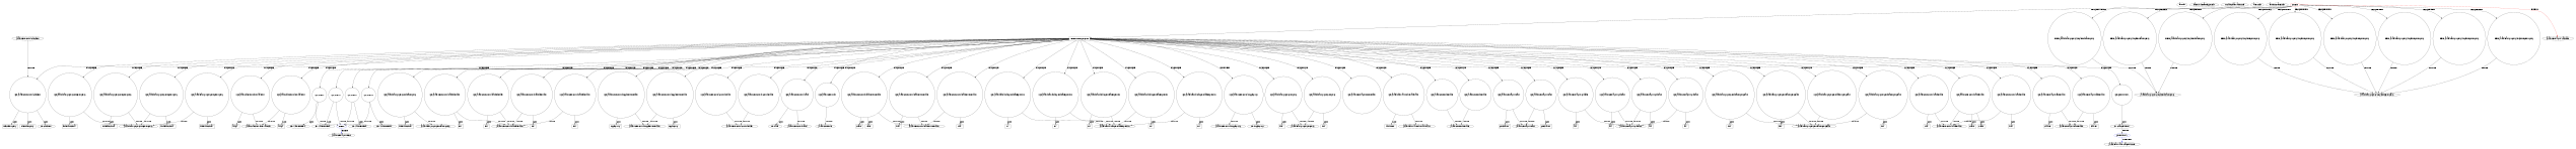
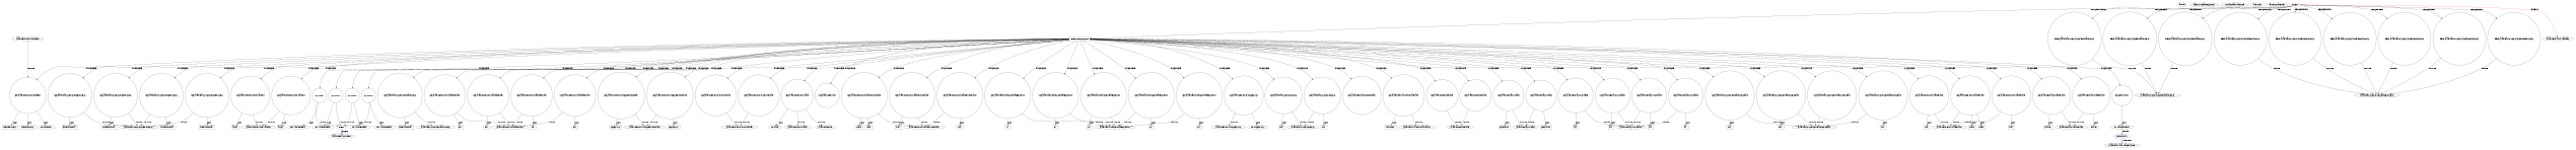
  digraph {
    node [isFrameworkType=false vertexType=VARIABLE_EXPRESION shape=circle]
    baseInfo [category=pattern graphId=2603 isAnonymous=false possibleRelation=true isFrameworkType="" vertexType="" shape=""]
    frameworkRelatedTypesInfo [0="javafx.scene.layout.StackPane" isFrameworkType="" vertexType="" shape=""]
    possibleCollaborationsInfo [0="2603~INSTANTIATION-CLIENT_METHOD_DECLARATION-~javafx.scene.layout.StackPane ~javafx.beans.value.ChangeListener ~false~true" 1="2603~INSTANTIATION-CLIENT_METHOD_DECLARATION-INSTANTIATION-CLIENT_METHOD_DECLARATION-INSTANTIATION-CLIENT_METHOD_DECLARATION-INSTANTIATION-CLIENT_METHOD_DECLARATION-~javafx.scene.layout.StackPane ~javafx.scene.layout.HBox ~false~false" isFrameworkType="" vertexType="" shape=""]
    patternInfo [frequency=2.0 patternRootClient=0 isFrameworkType="" vertexType="" shape=""]
    patternInstancesInfo [0="SaiPradeepDandem-javafx2-gradient-builder~/SaiPradeepDandem-javafx2-gradient-builder/javafx2-gradient-builder-master/src/main/java/com/javafx/gradientbuilder/application/RadialSettingsLayout.java~RadialSettingsLayout~1170" 1="SaiPradeepDandem-javafx2-gradient-builder~/SaiPradeepDandem-javafx2-gradient-builder/javafx2-gradient-builder-master/src/main/java/com/javafx/gradientbuilder/application/LinearSettingsLayout.java~LinearSettingsLayout~1172" isFrameworkType="" vertexType="" shape=""]
    n6 [label="new SliderTextField()" vertexType=CONSTRUCTOR_CALL shape=""]
    n7 [label="VAR:CLIENT"]
    n8 [color=blue label=CLIENT vertexType=REFERENCE_CLIENT_CLASS_DECLARATION shape=""]
    n9 [label="javafx.scene.layout.HBox" vertexType=FRAMEWORK_CLASS_TYPE shape=""]
    n10 [label=METHOD_DECLARATION shape=box vertexType=CLIENT_METHOD_DECLARATION]
    n11 [label="VAR:javafx.scene.NodeBuilder"]
    n12 [label="VAR:javafx.scene.NodeBuilder"]
    n13 [label="VAR:javafx.scene.layout.Pane"]
    n14 [label="VAR:javafx.scene.layout.Pane"]
    n15 [label="VAR:javafx.scene.layout.GridPane"]
    n16 [label="VAR:javafx.scene.layout.GridPane"]
    n17 [label="VAR:javafx.scene.layout.GridPane"]
    n18 [label="VAR:javafx.scene.layout.GridPane"]
    n19 [label="VAR:javafx.beans.property.BooleanPropertyBase"]
    n20 [label="VAR:javafx.beans.property.BooleanPropertyBase"]
    n21 [label="VAR:javafx.beans.property.BooleanPropertyBase"]
    n22 [label="VAR:javafx.beans.property.BooleanPropertyBase"]
    n23 [label="VAR:javafx.scene.control.LabelBuilder"]
    n24 [label="VAR:javafx.scene.control.LabelBuilder"]
    n25 [label="VAR:javafx.scene.control.LabelBuilder"]
    n26 [label="VAR:javafx.scene.layout.PaneBuilder"]
    n27 [label="VAR:javafx.scene.layout.PaneBuilder"]
    n28 [label="VAR:ANONYMOUS"]
    n29 [label="VAR:javafx.beans.property.IntegerProperty"]
    n30 [label="VAR:javafx.beans.property.IntegerProperty"]
    n31 [label="VAR:javafx.beans.property.IntegerProperty"]
    n32 [label="VAR:javafx.beans.property.IntegerProperty"]
    n33 [label="VAR:javafx.collections.ObservableList"]
    n34 [label="VAR:javafx.collections.ObservableList"]
    n35 [label="VAR:CLIENT"]
    n36 [label="VAR:CLIENT"]
    n37 [label="VAR:CLIENT"]
    n38 [label="VAR:javafx.beans.property.BooleanProperty"]
    n39 [label="VAR:javafx.scene.control.LabeledBuilder"]
    n40 [label="VAR:javafx.scene.control.LabeledBuilder"]
    n41 [label="VAR:javafx.scene.control.LabeledBuilder"]
    n42 [label="VAR:javafx.scene.control.ToggleButtonBuilder"]
    n43 [label="VAR:javafx.scene.control.ToggleButtonBuilder"]
    n44 [label="VAR:javafx.scene.control.LabeledBuilder"]
    n45 [label="VAR:javafx.scene.control.ControlBuilder"]
    n46 [label="VAR:javafx.scene.control.ControlBuilder"]
    n47 [label="VAR:javafx.scene.Node"]
    n48 [label="VAR:javafx.scene.control.CheckBox"]
    n49 [label="VAR:javafx.scene.control.Label"]
    n50 [label="VAR:javafx.scene.control.RadioButtonBuilder"]
    n51 [label="VAR:javafx.scene.control.RadioButtonBuilder"]
    n52 [label="VAR:javafx.scene.control.RadioButtonBuilder"]
    n53 [label="VAR:javafx.beans.binding.BooleanExpression"]
    n54 [label="VAR:javafx.beans.binding.BooleanExpression"]
    n55 [label="VAR:javafx.beans.binding.BooleanExpression"]
    n56 [label="VAR:javafx.beans.binding.BooleanExpression"]
    n57 [label="VAR:javafx.beans.binding.BooleanExpression"]
    n58 [label="VAR:javafx.scene.control.ToggleGroup"]
    n59 [label="VAR:javafx.beans.property.Property"]
    n60 [label="VAR:javafx.beans.property.Property"]
    n61 [label="VAR:javafx.beans.value.ObservableValue"]
    n62 [label="VAR:javafx.scene.layout.HBoxBuilder"]
    n63 [label="javafx.scene.NodeBuilder" vertexType=FRAMEWORK_CLASS_TYPE shape=""]
    n64 [label="javafx.scene.layout.Pane" vertexType=FRAMEWORK_CLASS_TYPE shape=""]
    n65 [label="getChildren()" shape=box vertexType=INSIDE_CALL]
    n66 [label="getChildren()" shape=box vertexType=INSIDE_CALL]
    n67 [label="add()" shape=box vertexType=INSIDE_CALL]
    n68 [label="javafx.scene.layout.GridPane" vertexType=FRAMEWORK_CLASS_TYPE shape=""]
    n69 [label="add()" shape=box vertexType=INSIDE_CALL]
    n70 [label="add()" shape=box vertexType=INSIDE_CALL]
    n71 [label="add()" shape=box vertexType=INSIDE_CALL]
    n72 [label="javafx.beans.property.BooleanPropertyBase" vertexType=FRAMEWORK_CLASS_TYPE shape=""]
    n73 [label="bind()" shape=box vertexType=INSIDE_CALL]
    n74 [label="bind()" shape=box vertexType=INSIDE_CALL]
    n75 [label="bind()" shape=box vertexType=INSIDE_CALL]
    n76 [label="javafx.scene.control.LabelBuilder" vertexType=FRAMEWORK_CLASS_TYPE shape=""]
    n77 [label="build()" shape=box vertexType=INSIDE_CALL]
    n78 [label="create()" shape=box vertexType=INSIDE_CALL]
    n79 [label="create()" shape=box vertexType=INSIDE_CALL]
    n80 [label="build()" shape=box vertexType=INSIDE_CALL]
    n81 [label="children()" shape=box vertexType=INSIDE_CALL]
    n82 [label="javafx.scene.layout.PaneBuilder" vertexType=FRAMEWORK_CLASS_TYPE shape=""]
    n83 [label="children()" shape=box vertexType=INSIDE_CALL]
    n84 [label="new ChangeListener()" vertexType=CONSTRUCTOR_CALL shape=""]
    n85 [label="javafx.beans.property.IntegerProperty" vertexType=FRAMEWORK_CLASS_TYPE shape=""]
    n86 [label="bindBidirectional()" shape=box vertexType=INSIDE_CALL]
    n87 [label="bindBidirectional()" shape=box vertexType=INSIDE_CALL]
    n88 [label="bindBidirectional()" shape=box vertexType=INSIDE_CALL]
    n89 [label="bindBidirectional()" shape=box vertexType=INSIDE_CALL]
    n90 [label="javafx.collections.ObservableList" vertexType=FRAMEWORK_INTERFACE_TYPE shape=""]
    n91 [label="addAll()" shape=box vertexType=INSIDE_CALL]
    n92 [label="addAll()" shape=box vertexType=INSIDE_CALL]
    n93 [label="new SliderTextField()" vertexType=CONSTRUCTOR_CALL shape=""]
    n94 [label="new SliderTextField()" vertexType=CONSTRUCTOR_CALL shape=""]
    n95 [label="new SliderTextField()" vertexType=CONSTRUCTOR_CALL shape=""]
    n96 [label="bindBidirectional()" shape=box vertexType=INSIDE_CALL]
    n97 [label="javafx.beans.property.BooleanProperty" vertexType=FRAMEWORK_CLASS_TYPE shape=""]
    n98 [label="javafx.scene.control.LabeledBuilder" vertexType=FRAMEWORK_CLASS_TYPE shape=""]
    n99 [label="text()" shape=box vertexType=INSIDE_CALL]
    n100 [label="text()" shape=box vertexType=INSIDE_CALL]
    n101 [label="text()" shape=box vertexType=INSIDE_CALL]
    n102 [label="javafx.scene.control.ToggleButtonBuilder" vertexType=FRAMEWORK_CLASS_TYPE shape=""]
    n103 [label="toggleGroup()" shape=box vertexType=INSIDE_CALL]
    n104 [label="toggleGroup()" shape=box vertexType=INSIDE_CALL]
    n105 [label="text()" shape=box vertexType=INSIDE_CALL]
    n106 [label="javafx.scene.control.ControlBuilder" vertexType=FRAMEWORK_CLASS_TYPE shape=""]
    n107 [label="javafx.scene.Node" vertexType=FRAMEWORK_CLASS_TYPE shape=""]
    n108 [label="selectedProperty()" shape=box vertexType=INSIDE_CALL]
    n109 [label="selectedProperty()" shape=box vertexType=INSIDE_CALL]
    n110 [label="new CheckBox()" vertexType=CONSTRUCTOR_CALL shape=""]
    n111 [label="javafx.scene.control.Label" vertexType=FRAMEWORK_CLASS_TYPE shape=""]
    n112 [label="new Label()" vertexType=CONSTRUCTOR_CALL shape=""]
    n113 [label="create()" shape=box vertexType=INSIDE_CALL]
    n114 [label="create()" shape=box vertexType=INSIDE_CALL]
    n115 [label="javafx.scene.control.RadioButtonBuilder" vertexType=FRAMEWORK_CLASS_TYPE shape=""]
    n116 [label="build()" shape=box vertexType=INSIDE_CALL]
    n117 [label="build()" shape=box vertexType=INSIDE_CALL]
    n118 [label="javafx.beans.binding.BooleanExpression" vertexType=FRAMEWORK_CLASS_TYPE shape=""]
    n119 [label="not()" shape=box vertexType=INSIDE_CALL]
    n120 [label="not()" shape=box vertexType=INSIDE_CALL]
    n121 [label="not()" shape=box vertexType=INSIDE_CALL]
    n122 [label="not()" shape=box vertexType=INSIDE_CALL]
    n123 [label="not()" shape=box vertexType=INSIDE_CALL]
    n124 [label="new ToggleGroup()" vertexType=CONSTRUCTOR_CALL shape=""]
    n125 [label="javafx.scene.control.ToggleGroup" vertexType=FRAMEWORK_CLASS_TYPE shape=""]
    n126 [label="javafx.beans.property.Property" vertexType=FRAMEWORK_INTERFACE_TYPE shape=""]
    n127 [label="bind()" shape=box vertexType=INSIDE_CALL]
    n128 [label="bind()" shape=box vertexType=INSIDE_CALL]
    n129 [label="javafx.beans.value.ObservableValue" vertexType=FRAMEWORK_INTERFACE_TYPE shape=""]
    n130 [label="addListener()" shape=box vertexType=INSIDE_CALL]
    n131 [color=red label=CLIENT vertexType=ROOT_CLIENT_CLASS_DECLARATION shape=""]
    n132 [label="FIELD:javafx.beans.property.SimpleBooleanProperty" vertexType=FIELD_DECLARATION]
    n133 [label="FIELD:javafx.beans.property.SimpleBooleanProperty" vertexType=FIELD_DECLARATION]
    n134 [label="FIELD:javafx.beans.property.SimpleBooleanProperty" vertexType=FIELD_DECLARATION]
    n135 [label="FIELD:javafx.beans.property.SimpleIntegerProperty" vertexType=FIELD_DECLARATION]
    n136 [label="FIELD:javafx.beans.property.SimpleIntegerProperty" vertexType=FIELD_DECLARATION]
    n137 [label="FIELD:javafx.beans.property.SimpleIntegerProperty" vertexType=FIELD_DECLARATION]
    n138 [label="FIELD:javafx.beans.property.SimpleIntegerProperty" vertexType=FIELD_DECLARATION]
    n139 [label="FIELD:javafx.beans.property.SimpleIntegerProperty" vertexType=FIELD_DECLARATION]
    n140 [label="FIELD:javafx.beans.property.SimpleIntegerProperty" vertexType=FIELD_DECLARATION]
    n141 [label="javafx.scene.layout.StackPane" vertexType=FRAMEWORK_CLASS_TYPE shape=""]
    n142 [label="javafx.beans.property.SimpleBooleanProperty" vertexType=FRAMEWORK_CLASS_TYPE shape=""]
    n143 [label="javafx.beans.property.SimpleIntegerProperty" vertexType=FRAMEWORK_CLASS_TYPE shape=""]
    n144 [color=blue label=ANONYMOUS vertexType=REFERENCE_ANONYMOUS_DECLARATION shape=""]
    n145 [label="javafx.beans.value.ChangeListener" vertexType=FRAMEWORK_INTERFACE_TYPE shape=""]
    n146 [label="javafx.scene.control.CheckBox" vertexType=FRAMEWORK_CLASS_TYPE shape=""]
    n7 -> n6 [label=CALL]
    n7 -> n8 [label=OF_TYPE]
    n8 -> n9 [color=blue label=EXTEND]
    n10 -> n7 [label=INSTANTIATE]
    n10 -> n11 [label=INSTANTIATE]
    n10 -> n12 [label=INSTANTIATE]
    n10 -> n13 [label=INSTANTIATE]
    n10 -> n14 [label=INSTANTIATE]
    n10 -> n15 [label=INSTANTIATE]
    n10 -> n16 [label=INSTANTIATE]
    n10 -> n17 [label=INSTANTIATE]
    n10 -> n18 [label=INSTANTIATE]
    n10 -> n19 [label=INSTANTIATE]
    n10 -> n20 [label=INSTANTIATE]
    n10 -> n21 [label=INSTANTIATE]
    n10 -> n22 [label=INSTANTIATE]
    n10 -> n23 [label=INSTANTIATE]
    n10 -> n24 [label=INSTANTIATE]
    n10 -> n25 [label=INSTANTIATE]
    n10 -> n26 [label=INSTANTIATE]
    n10 -> n27 [label=INSTANTIATE]
    n10 -> n28 [label=INSTANTIATE]
    n10 -> n29 [label=INSTANTIATE]
    n10 -> n30 [label=INSTANTIATE]
    n10 -> n31 [label=INSTANTIATE]
    n10 -> n32 [label=INSTANTIATE]
    n10 -> n33 [label=INSTANTIATE]
    n10 -> n34 [label=INSTANTIATE]
    n10 -> n35 [label=INSTANTIATE]
    n10 -> n36 [label=INSTANTIATE]
    n10 -> n37 [label=INSTANTIATE]
    n10 -> n38 [label=INSTANTIATE]
    n10 -> n39 [label=INSTANTIATE]
    n10 -> n40 [label=INSTANTIATE]
    n10 -> n41 [label=INSTANTIATE]
    n10 -> n42 [label=INSTANTIATE]
    n10 -> n43 [label=INSTANTIATE]
    n10 -> n44 [label=INSTANTIATE]
    n10 -> n45 [label=INSTANTIATE]
    n10 -> n46 [label=INSTANTIATE]
    n10 -> n47 [label=INSTANTIATE]
    n10 -> n48 [label=INSTANTIATE]
    n10 -> n49 [label=INSTANTIATE]
    n10 -> n50 [label=INSTANTIATE]
    n10 -> n51 [label=INSTANTIATE]
    n10 -> n52 [label=INSTANTIATE]
    n10 -> n53 [label=INSTANTIATE]
    n10 -> n54 [label=INSTANTIATE]
    n10 -> n55 [label=INSTANTIATE]
    n10 -> n56 [label=INSTANTIATE]
    n10 -> n57 [label=INSTANTIATE]
-   n10 -> n58 [label=IMPLEMENT]
+   n10 -> n58 [label=INSTANTIATE]
    n10 -> n59 [label=INSTANTIATE]
    n10 -> n60 [label=INSTANTIATE]
    n10 -> n61 [label=INSTANTIATE]
    n10 -> n62 [label=INSTANTIATE]
    n11 -> n63 [label=OF_TYPE]
    n12 -> n63 [label=OF_TYPE]
    n13 -> n64 [label=OF_TYPE]
    n13 -> n65 [label=CALL]
    n14 -> n64 [label=OF_TYPE]
    n14 -> n66 [label=CALL]
    n15 -> n67 [label=CALL]
    n15 -> n68 [label=OF_TYPE]
    n16 -> n68 [label=OF_TYPE]
    n16 -> n69 [label=CALL]
    n17 -> n68 [label=OF_TYPE]
    n17 -> n70 [label=CALL]
    n18 -> n68 [label=OF_TYPE]
    n18 -> n71 [label=CALL]
    n19 -> n72 [label=OF_TYPE]
    n19 -> n73 [label=CALL]
    n20 -> n72 [label=OF_TYPE]
    n20 -> n74 [label=CALL]
    n21 -> n72 [label=OF_TYPE]
    n22 -> n72 [label=OF_TYPE]
    n22 -> n75 [label=CALL]
    n23 -> n76 [label=OF_TYPE]
    n23 -> n77 [label=CALL]
    n24 -> n76 [label=OF_TYPE]
    n24 -> n78 [label=CALL]
    n24 -> n79 [label=CALL]
    n25 -> n76 [label=OF_TYPE]
    n25 -> n80 [label=CALL]
    n26 -> n81 [label=CALL]
    n26 -> n82 [label=OF_TYPE]
    n27 -> n82 [label=OF_TYPE]
    n27 -> n83 [label=CALL]
    n28 -> n84 [label=CALL]
    n29 -> n85 [label=OF_TYPE]
    n29 -> n86 [label=CALL]
    n30 -> n85 [label=OF_TYPE]
    n30 -> n87 [label=CALL]
    n31 -> n85 [label=OF_TYPE]
    n31 -> n88 [label=CALL]
    n32 -> n85 [label=OF_TYPE]
    n32 -> n89 [label=CALL]
    n33 -> n90 [label=OF_TYPE]
    n33 -> n91 [label=CALL]
    n34 -> n90 [label=OF_TYPE]
    n34 -> n92 [label=CALL]
    n35 -> n8 [label=OF_TYPE]
    n35 -> n93 [label=CALL]
    n36 -> n8 [label=OF_TYPE]
    n36 -> n94 [label=CALL]
    n37 -> n8 [label=OF_TYPE]
    n37 -> n95 [label=CALL]
    n38 -> n96 [label=CALL]
    n38 -> n97 [label=OF_TYPE]
    n39 -> n98 [label=OF_TYPE]
    n39 -> n99 [label=CALL]
    n40 -> n98 [label=OF_TYPE]
    n40 -> n100 [label=CALL]
    n41 -> n98 [label=OF_TYPE]
    n41 -> n101 [label=CALL]
    n42 -> n102 [label=OF_TYPE]
    n42 -> n103 [label=CALL]
    n43 -> n102 [label=OF_TYPE]
    n43 -> n104 [label=CALL]
    n44 -> n98 [label=OF_TYPE]
    n44 -> n105 [label=CALL]
    n45 -> n106 [label=OF_TYPE]
    n46 -> n106 [label=OF_TYPE]
-   n47 -> n107 [label=OF_TYPE]
+   n49 -> n107 [label=OF_TYPE]
    n48 -> n108 [label=CALL]
    n48 -> n109 [label=CALL]
    n48 -> n110 [label=CALL]
    n49 -> n111 [label=OF_TYPE]
    n49 -> n112 [label=CALL]
    n50 -> n113 [label=CALL]
    n50 -> n114 [label=CALL]
    n50 -> n115 [label=OF_TYPE]
    n51 -> n115 [label=OF_TYPE]
    n51 -> n116 [label=CALL]
    n52 -> n115 [label=OF_TYPE]
    n52 -> n117 [label=CALL]
    n53 -> n118 [label=OF_TYPE]
    n53 -> n119 [label=CALL]
    n54 -> n118 [label=OF_TYPE]
    n54 -> n120 [label=CALL]
    n55 -> n118 [label=OF_TYPE]
    n55 -> n121 [label=CALL]
    n56 -> n118 [label=OF_TYPE]
    n56 -> n122 [label=CALL]
    n57 -> n118 [label=OF_TYPE]
    n57 -> n123 [label=CALL]
    n58 -> n124 [label=CALL]
    n58 -> n125 [label=OF_TYPE]
    n59 -> n126 [label=OF_TYPE]
    n59 -> n127 [label=CALL]
    n60 -> n126 [label=OF_TYPE]
    n60 -> n128 [label=CALL]
    n61 -> n129 [label=OF_TYPE]
    n61 -> n130 [label=CALL]
    n84 -> n144 [label=OF_TYPE]
    n131 -> n10 [label=DECLARE_METHOD]
    n131 -> n132 [label=DECLARE_FIELD]
    n131 -> n133 [label=DECLARE_FIELD]
    n131 -> n134 [label=DECLARE_FIELD]
    n131 -> n135 [label=DECLARE_FIELD]
    n131 -> n136 [label=DECLARE_FIELD]
    n131 -> n137 [label=DECLARE_FIELD]
    n131 -> n138 [label=DECLARE_FIELD]
    n131 -> n139 [label=DECLARE_FIELD]
    n131 -> n140 [label=DECLARE_FIELD]
    n131 -> n141 [color=red label=EXTEND]
    n132 -> n142 [label=OF_TYPE]
    n133 -> n142 [label=OF_TYPE]
    n134 -> n142 [label=OF_TYPE]
    n135 -> n143 [label=OF_TYPE]
    n136 -> n143 [label=OF_TYPE]
    n137 -> n143 [label=OF_TYPE]
    n138 -> n143 [label=OF_TYPE]
    n139 -> n143 [label=OF_TYPE]
    n140 -> n143 [label=OF_TYPE]
    n144 -> n145 [color=blue label=IMPLEMENT]
    n146 -> n48 [label=OF_TYPE]
  }
